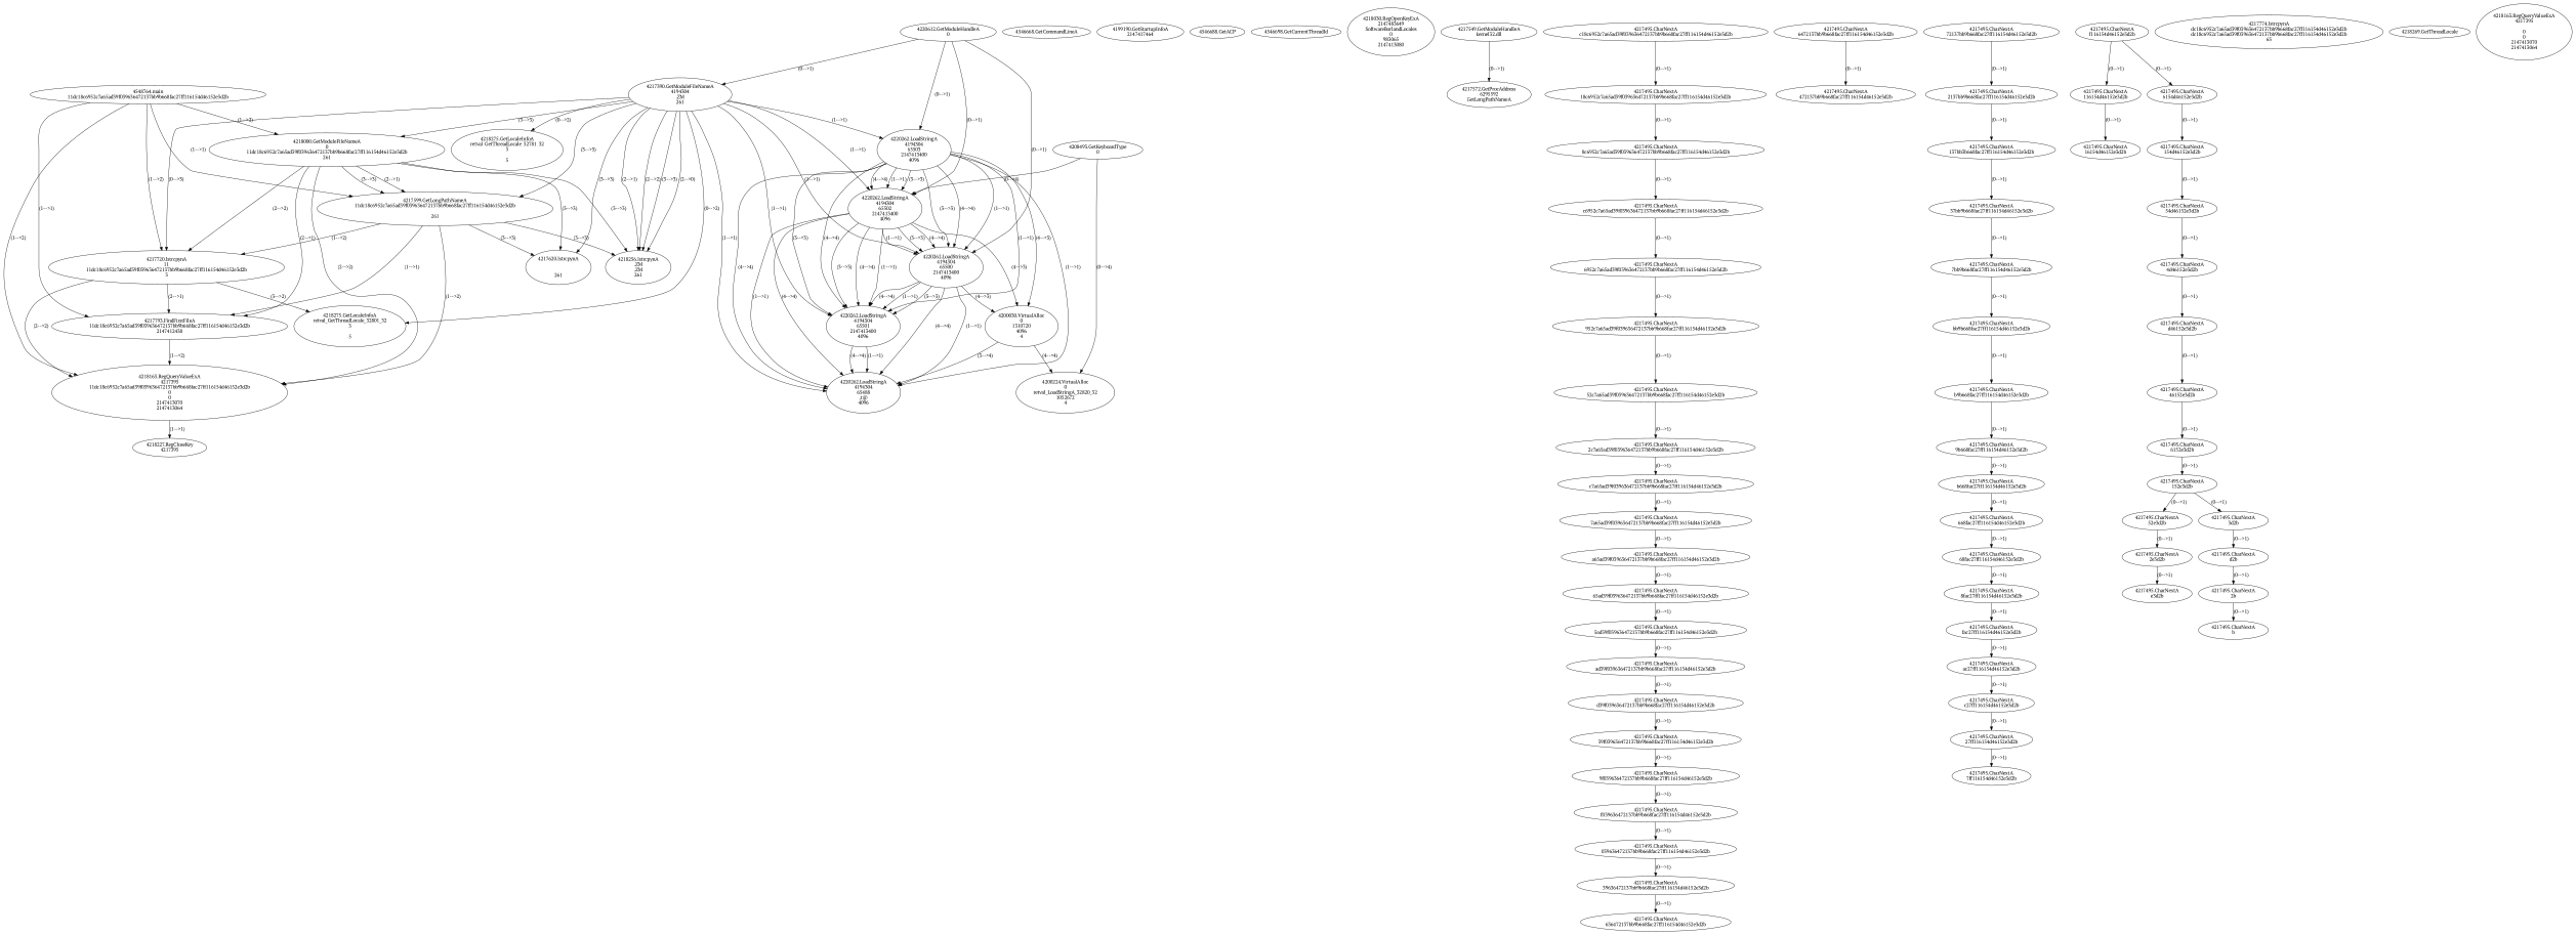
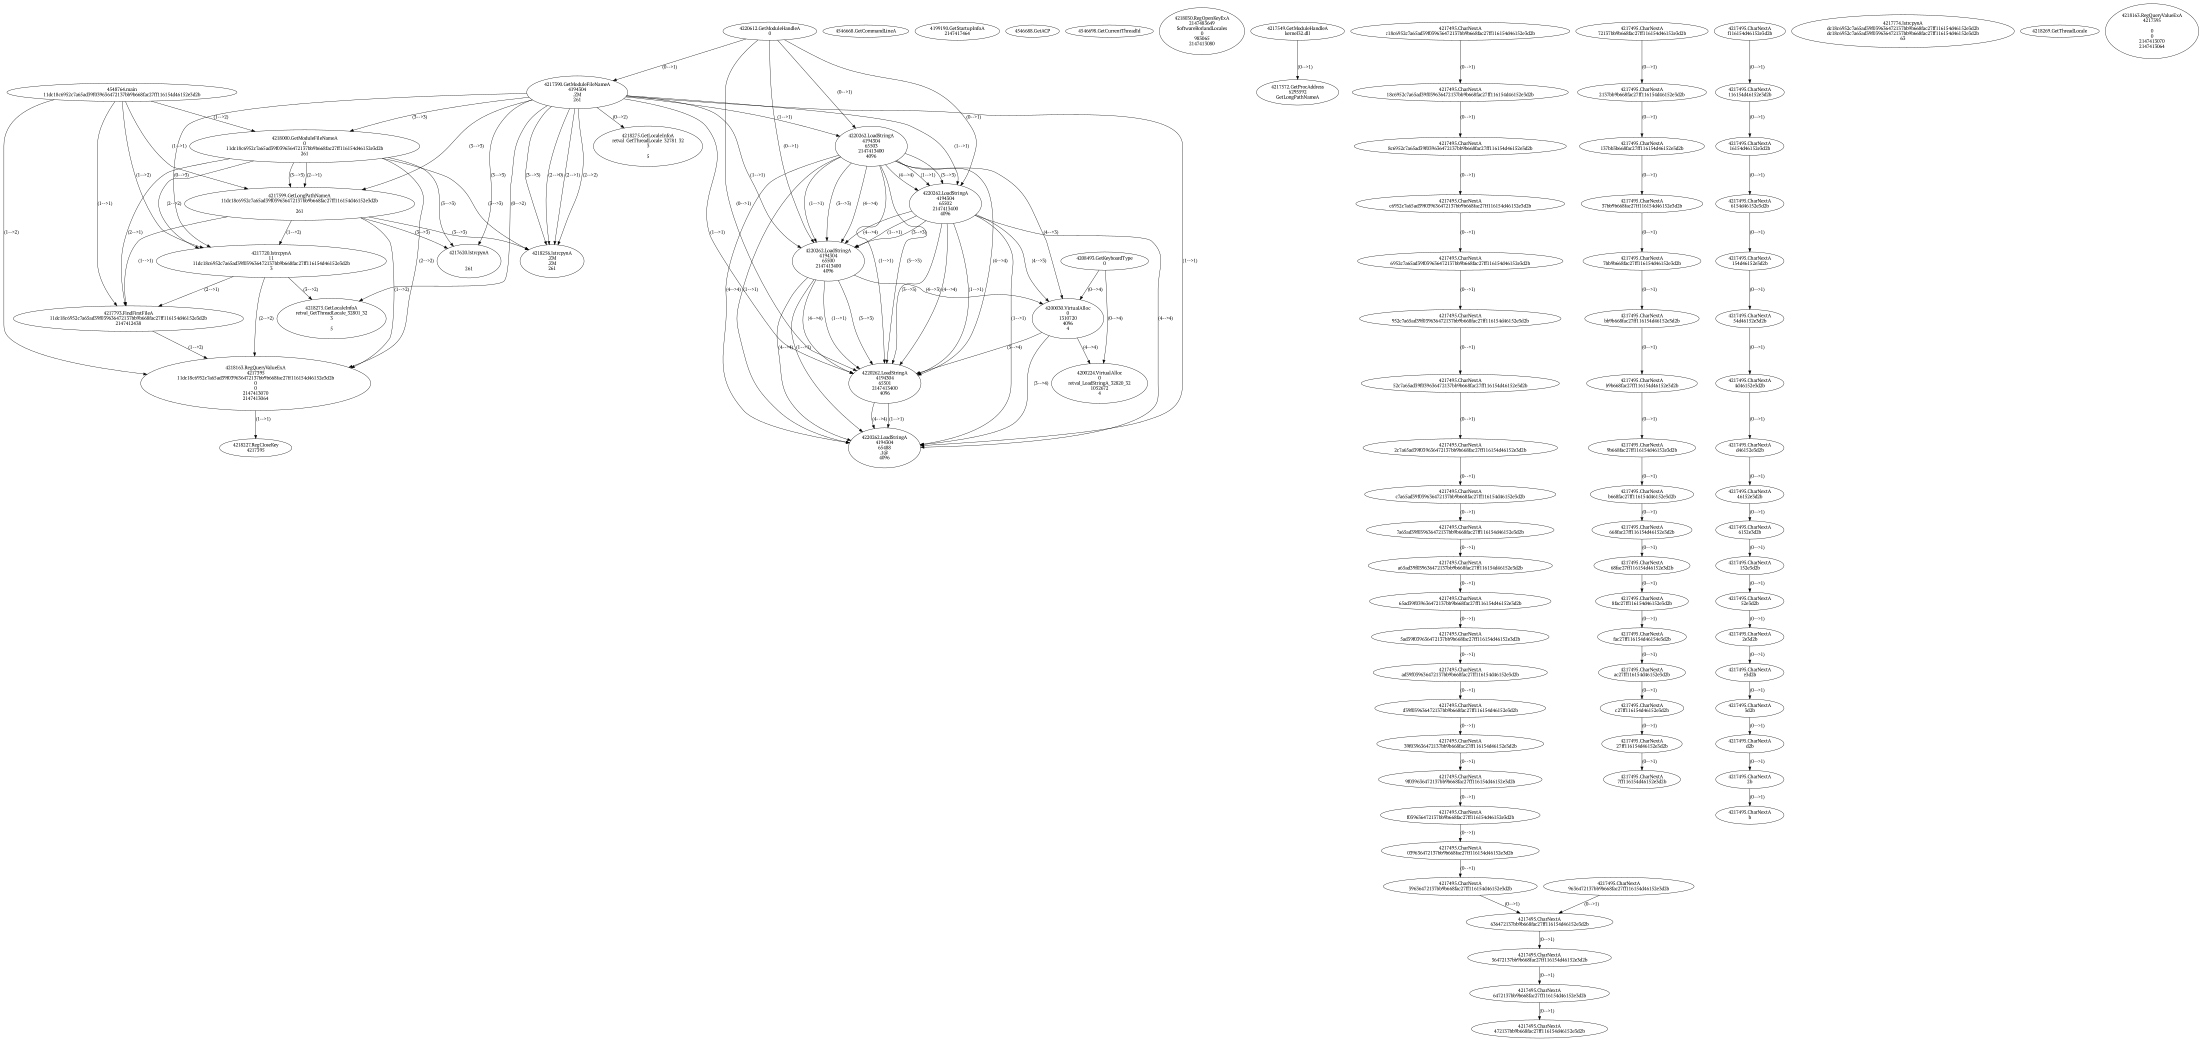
  digraph {
    fontname="PT Serif"
    node [fontname="PT Serif"]
    edge [fontname="PT Serif"]
    n1 [label="4548764.main\n11dc18c6952c7a65ad39f039636472137bb9b668fac27ff116154d46152e3d2b"]
    n2 [label="4218000.GetModuleFileNameA\n0\n11dc18c6952c7a65ad39f039636472137bb9b668fac27ff116154d46152e3d2b\n261"]
    n3 [label="4217599.GetLongPathNameA\n11dc18c6952c7a65ad39f039636472137bb9b668fac27ff116154d46152e3d2b\n\n261"]
    n4 [label="4217720.lstrcpynA\n11\n11dc18c6952c7a65ad39f039636472137bb9b668fac27ff116154d46152e3d2b\n3"]
    n5 [label="4217793.FindFirstFileA\n11dc18c6952c7a65ad39f039636472137bb9b668fac27ff116154d46152e3d2b\n2147412438"]
    n6 [label="4218163.RegQueryValueExA\n4217395\n11dc18c6952c7a65ad39f039636472137bb9b668fac27ff116154d46152e3d2b\n0\n0\n2147413070\n2147413064"]
    n7 [label="4218256.lstrcpynA\n.ZM\n.ZM\n261"]
    n8 [label="4217620.lstrcpynA\n\n\n261"]
    n9 [label="4218275.GetLocaleInfoA\nretval_GetThreadLocale_32801_32\n3\n\n5"]
    n10 [label="4218227.RegCloseKey\n4217395"]
    n11 [label="4220612.GetModuleHandleA\n0"]
    n12 [label="4217390.GetModuleFileNameA\n4194304\n.ZM\n261"]
    n13 [label="4220262.LoadStringA\n4194304\n65503\n2147413400\n4096"]
    n14 [label="4220262.LoadStringA\n4194304\n65502\n2147413400\n4096"]
    n15 [label="4220262.LoadStringA\n4194304\n65500\n2147413400\n4096"]
    n16 [label="4220262.LoadStringA\n4194304\n65501\n2147413400\n4096"]
    n17 [label="4220262.LoadStringA\n4194304\n65488\n,t@\n4096"]
    n18 [label="4218275.GetLocaleInfoA\nretval_GetThreadLocale_32781_32\n3\n\n5"]
    n19 [label="4200030.VirtualAlloc\n0\n1310720\n4096\n4"]
    n20 [label="4208493.GetKeyboardType\n0"]
    n21 [label="4200224.VirtualAlloc\n0\nretval_LoadStringA_32820_32\n1052672\n4"]
    n22 [label="4546668.GetCommandLineA\n"]
    n23 [label="4199190.GetStartupInfoA\n2147417464"]
    n24 [label="4546688.GetACP\n"]
    n25 [label="4546698.GetCurrentThreadId\n"]
    n26 [label="4218030.RegOpenKeyExA\n2147483649\nSoftware\Borland\Locales\n0\n983065\n2147413080"]
    n27 [label="4217549.GetModuleHandleA\nkernel32.dll"]
    n28 [label="4217572.GetProcAddress\n6295592\nGetLongPathNameA"]
    n29 [label="4217495.CharNextA\nc18c6952c7a65ad39f039636472137bb9b668fac27ff116154d46152e3d2b"]
    n30 [label="4217495.CharNextA\n18c6952c7a65ad39f039636472137bb9b668fac27ff116154d46152e3d2b"]
    n31 [label="4217495.CharNextA\n8c6952c7a65ad39f039636472137bb9b668fac27ff116154d46152e3d2b"]
    n32 [label="4217495.CharNextA\nc6952c7a65ad39f039636472137bb9b668fac27ff116154d46152e3d2b"]
    n33 [label="4217495.CharNextA\n6952c7a65ad39f039636472137bb9b668fac27ff116154d46152e3d2b"]
    n34 [label="4217495.CharNextA\n952c7a65ad39f039636472137bb9b668fac27ff116154d46152e3d2b"]
    n35 [label="4217495.CharNextA\n52c7a65ad39f039636472137bb9b668fac27ff116154d46152e3d2b"]
    n36 [label="4217495.CharNextA\n2c7a65ad39f039636472137bb9b668fac27ff116154d46152e3d2b"]
    n37 [label="4217495.CharNextA\nc7a65ad39f039636472137bb9b668fac27ff116154d46152e3d2b"]
    n38 [label="4217495.CharNextA\n7a65ad39f039636472137bb9b668fac27ff116154d46152e3d2b"]
    n39 [label="4217495.CharNextA\na65ad39f039636472137bb9b668fac27ff116154d46152e3d2b"]
    n40 [label="4217495.CharNextA\n65ad39f039636472137bb9b668fac27ff116154d46152e3d2b"]
    n41 [label="4217495.CharNextA\n5ad39f039636472137bb9b668fac27ff116154d46152e3d2b"]
    n42 [label="4217495.CharNextA\nad39f039636472137bb9b668fac27ff116154d46152e3d2b"]
    n43 [label="4217495.CharNextA\nd39f039636472137bb9b668fac27ff116154d46152e3d2b"]
    n44 [label="4217495.CharNextA\n39f039636472137bb9b668fac27ff116154d46152e3d2b"]
    n45 [label="4217495.CharNextA\n9f039636472137bb9b668fac27ff116154d46152e3d2b"]
    n46 [label="4217495.CharNextA\nf039636472137bb9b668fac27ff116154d46152e3d2b"]
    n47 [label="4217495.CharNextA\n039636472137bb9b668fac27ff116154d46152e3d2b"]
    n48 [label="4217495.CharNextA\n39636472137bb9b668fac27ff116154d46152e3d2b"]
    n49 [label="4217495.CharNextA\n636472137bb9b668fac27ff116154d46152e3d2b"]
+   n50 [label="4217495.CharNextA\n9636472137bb9b668fac27ff116154d46152e3d2b"]
+   n51 [label="4217495.CharNextA\n36472137bb9b668fac27ff116154d46152e3d2b"]
    n52 [label="4217495.CharNextA\n6472137bb9b668fac27ff116154d46152e3d2b"]
    n53 [label="4217495.CharNextA\n472137bb9b668fac27ff116154d46152e3d2b"]
    n54 [label="4217495.CharNextA\n72137bb9b668fac27ff116154d46152e3d2b"]
    n55 [label="4217495.CharNextA\n2137bb9b668fac27ff116154d46152e3d2b"]
    n56 [label="4217495.CharNextA\n137bb3b668fac27ff116154d46152e3d2b"]
    n57 [label="4217495.CharNextA\n37bb9b668fac27ff116154d46152e3d2b"]
    n58 [label="4217495.CharNextA\n7bb9b668fac27ff116154d46152e3d2b"]
    n59 [label="4217495.CharNextA\nbb9b668fac27ff116154d46152e3d2b"]
    n60 [label="4217495.CharNextA\nb9b668fac27ff116154d46152e3d2b"]
    n61 [label="4217495.CharNextA\n9b668fac27ff116154d46152e3d2b"]
    n62 [label="4217495.CharNextA\nb668fac27ff116154d46152e3d2b"]
    n63 [label="4217495.CharNextA\n668fac27ff116154d46152e3d2b"]
    n64 [label="4217495.CharNextA\n68fac27ff116154d46152e3d2b"]
    n65 [label="4217495.CharNextA\n8fac27ff116154d46152e3d2b"]
-   n66 [label="4217495.CharNextA\nfac27ff116154d46152e3d2b"]
+   n66 [label="4217495.CharNextA\nfac27ff116154d46154e3d2b"]
    n67 [label="4217495.CharNextA\nac27ff116154d46152e3d2b"]
    n68 [label="4217495.CharNextA\nc27ff116154d46152e3d2b"]
    n69 [label="4217495.CharNextA\n27ff116154d46152e3d2b"]
    n70 [label="4217495.CharNextA\n7ff116154d46152e3d2b"]
    n71 [label="4217495.CharNextA\nf116154d46152e3d2b"]
    n72 [label="4217495.CharNextA\n116154d46152e3d2b"]
    n73 [label="4217495.CharNextA\n16154d46152e3d2b"]
    n74 [label="4217495.CharNextA\n6154d46152e3d2b"]
    n75 [label="4217495.CharNextA\n154d46152e3d2b"]
    n76 [label="4217495.CharNextA\n54d46152e3d2b"]
    n77 [label="4217495.CharNextA\n4d46152e3d2b"]
    n78 [label="4217495.CharNextA\nd46152e3d2b"]
    n79 [label="4217495.CharNextA\n46152e3d2b"]
    n80 [label="4217495.CharNextA\n6152e3d2b"]
    n81 [label="4217495.CharNextA\n152e3d2b"]
    n82 [label="4217495.CharNextA\n52e3d2b"]
    n83 [label="4217495.CharNextA\n2e3d2b"]
    n84 [label="4217495.CharNextA\ne3d2b"]
    n85 [label="4217495.CharNextA\n3d2b"]
    n86 [label="4217495.CharNextA\nd2b"]
    n87 [label="4217495.CharNextA\n2b"]
    n88 [label="4217495.CharNextA\nb"]
    n89 [label="4217774.lstrcpynA\ndc18c6952c7a65ad39f039636472137bb9b668fac27ff116154d46152e3d2b\ndc18c6952c7a65ad39f039636472137bb9b668fac27ff116154d46152e3d2b\n63"]
    n90 [label="4218269.GetThreadLocale\n"]
    n91 [label="4218163.RegQueryValueExA\n4217395\n\n0\n0\n2147413070\n2147413064"]
    n1 -> n2 [label="(1-->2)"]
    n1 -> n3 [label="(1-->1)"]
    n1 -> n4 [label="(1-->2)"]
    n1 -> n5 [label="(1-->1)"]
    n1 -> n6 [label="(1-->2)"]
    n2 -> n3 [label="(2-->1)"]
    n2 -> n3 [label="(3-->3)"]
    n2 -> n4 [label="(2-->2)"]
    n2 -> n5 [label="(2-->1)"]
    n2 -> n6 [label="(2-->2)"]
    n2 -> n7 [label="(3-->3)"]
    n2 -> n8 [label="(3-->3)"]
    n3 -> n4 [label="(1-->2)"]
    n3 -> n5 [label="(1-->1)"]
    n3 -> n6 [label="(1-->2)"]
    n3 -> n7 [label="(3-->3)"]
    n3 -> n8 [label="(3-->3)"]
    n4 -> n5 [label="(2-->1)"]
    n4 -> n6 [label="(2-->2)"]
    n4 -> n9 [label="(3-->2)"]
    n5 -> n6 [label="(1-->2)"]
    n6 -> n10 [label="(1-->1)"]
    n11 -> n12 [label="(0-->1)"]
    n11 -> n13 [label="(0-->1)"]
    n11 -> n14 [label="(0-->1)"]
    n11 -> n15 [label="(0-->1)"]
+   n11 -> n16 [label="(0-->1)"]
    n12 -> n2 [label="(3-->3)"]
    n12 -> n3 [label="(3-->3)"]
    n12 -> n4 [label="(0-->3)"]
    n12 -> n7 [label="(2-->1)"]
    n12 -> n7 [label="(2-->2)"]
    n12 -> n7 [label="(3-->3)"]
    n12 -> n7 [label="(2-->0)"]
    n12 -> n8 [label="(3-->3)"]
    n12 -> n9 [label="(0-->2)"]
    n12 -> n13 [label="(1-->1)"]
    n12 -> n14 [label="(1-->1)"]
    n12 -> n15 [label="(1-->1)"]
    n12 -> n16 [label="(1-->1)"]
    n12 -> n17 [label="(1-->1)"]
    n12 -> n18 [label="(0-->2)"]
    n13 -> n14 [label="(1-->1)"]
    n13 -> n14 [label="(3-->3)"]
    n13 -> n14 [label="(4-->4)"]
    n13 -> n15 [label="(1-->1)"]
    n13 -> n15 [label="(3-->3)"]
    n13 -> n15 [label="(4-->4)"]
    n13 -> n16 [label="(1-->1)"]
    n13 -> n16 [label="(3-->3)"]
    n13 -> n16 [label="(4-->4)"]
    n13 -> n17 [label="(1-->1)"]
    n13 -> n17 [label="(4-->4)"]
    n13 -> n19 [label="(4-->3)"]
    n14 -> n15 [label="(1-->1)"]
    n14 -> n15 [label="(3-->3)"]
    n14 -> n15 [label="(4-->4)"]
    n14 -> n16 [label="(1-->1)"]
    n14 -> n16 [label="(3-->3)"]
    n14 -> n16 [label="(4-->4)"]
    n14 -> n17 [label="(1-->1)"]
    n14 -> n17 [label="(4-->4)"]
    n14 -> n19 [label="(4-->3)"]
    n15 -> n16 [label="(1-->1)"]
    n15 -> n16 [label="(3-->3)"]
    n15 -> n16 [label="(4-->4)"]
    n15 -> n17 [label="(1-->1)"]
    n15 -> n17 [label="(4-->4)"]
    n15 -> n19 [label="(4-->3)"]
    n16 -> n17 [label="(1-->1)"]
    n16 -> n17 [label="(4-->4)"]
+   n19 -> n16 [label="(3-->4)"]
    n19 -> n17 [label="(3-->4)"]
    n19 -> n21 [label="(4-->4)"]
-   n20 -> n14 [label="(0-->4)"]
+   n20 -> n19 [label="(0-->4)"]
    n20 -> n21 [label="(0-->4)"]
    n27 -> n28 [label="(0-->1)"]
    n29 -> n30 [label="(0-->1)"]
    n30 -> n31 [label="(0-->1)"]
    n31 -> n32 [label="(0-->1)"]
    n32 -> n33 [label="(0-->1)"]
    n33 -> n34 [label="(0-->1)"]
    n34 -> n35 [label="(0-->1)"]
    n35 -> n36 [label="(0-->1)"]
    n36 -> n37 [label="(0-->1)"]
    n37 -> n38 [label="(0-->1)"]
    n38 -> n39 [label="(0-->1)"]
    n39 -> n40 [label="(0-->1)"]
    n40 -> n41 [label="(0-->1)"]
    n41 -> n42 [label="(0-->1)"]
    n42 -> n43 [label="(0-->1)"]
    n43 -> n44 [label="(0-->1)"]
    n44 -> n45 [label="(0-->1)"]
    n45 -> n46 [label="(0-->1)"]
    n46 -> n47 [label="(0-->1)"]
    n47 -> n48 [label="(0-->1)"]
    n48 -> n49 [label="(0-->1)"]
+   n49 -> n51 [label="(0-->1)"]
+   n50 -> n49 [label="(0-->1)"]
+   n51 -> n52 [label="(0-->1)"]
    n52 -> n53 [label="(0-->1)"]
    n54 -> n55 [label="(0-->1)"]
    n55 -> n56 [label="(0-->1)"]
    n56 -> n57 [label="(0-->1)"]
    n57 -> n58 [label="(0-->1)"]
    n58 -> n59 [label="(0-->1)"]
    n59 -> n60 [label="(0-->1)"]
    n60 -> n61 [label="(0-->1)"]
    n61 -> n62 [label="(0-->1)"]
    n62 -> n63 [label="(0-->1)"]
    n63 -> n64 [label="(0-->1)"]
    n64 -> n65 [label="(0-->1)"]
    n65 -> n66 [label="(0-->1)"]
    n66 -> n67 [label="(0-->1)"]
    n67 -> n68 [label="(0-->1)"]
    n68 -> n69 [label="(0-->1)"]
    n69 -> n70 [label="(0-->1)"]
    n71 -> n72 [label="(0-->1)"]
    n72 -> n73 [label="(0-->1)"]
-   n71 -> n74 [label="(0-->1)"]
+   n73 -> n74 [label="(0-->1)"]
    n74 -> n75 [label="(0-->1)"]
    n75 -> n76 [label="(0-->1)"]
    n76 -> n77 [label="(0-->1)"]
    n77 -> n78 [label="(0-->1)"]
    n78 -> n79 [label="(0-->1)"]
    n79 -> n80 [label="(0-->1)"]
    n80 -> n81 [label="(0-->1)"]
    n81 -> n82 [label="(0-->1)"]
    n82 -> n83 [label="(0-->1)"]
    n83 -> n84 [label="(0-->1)"]
-   n81 -> n85 [label="(0-->1)"]
+   n84 -> n85 [label="(0-->1)"]
    n85 -> n86 [label="(0-->1)"]
    n86 -> n87 [label="(0-->1)"]
    n87 -> n88 [label="(0-->1)"]
  }
